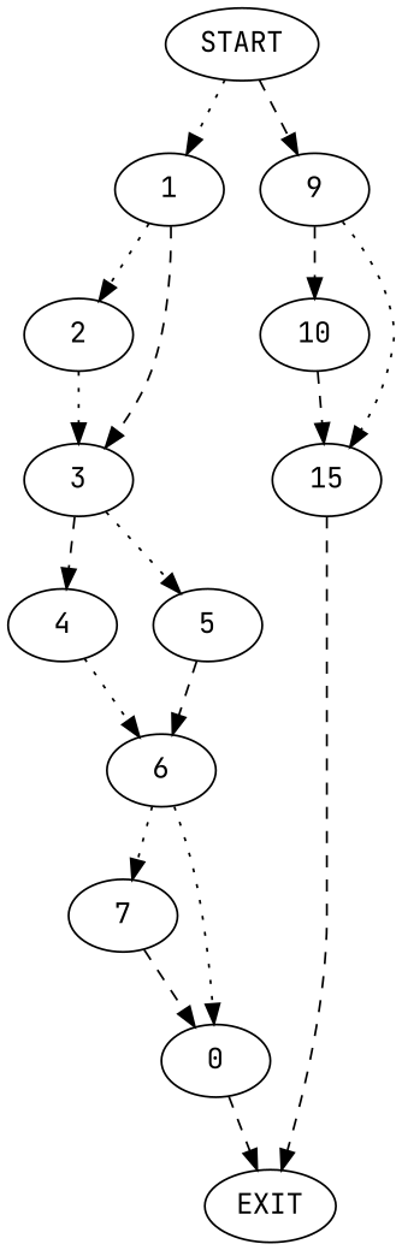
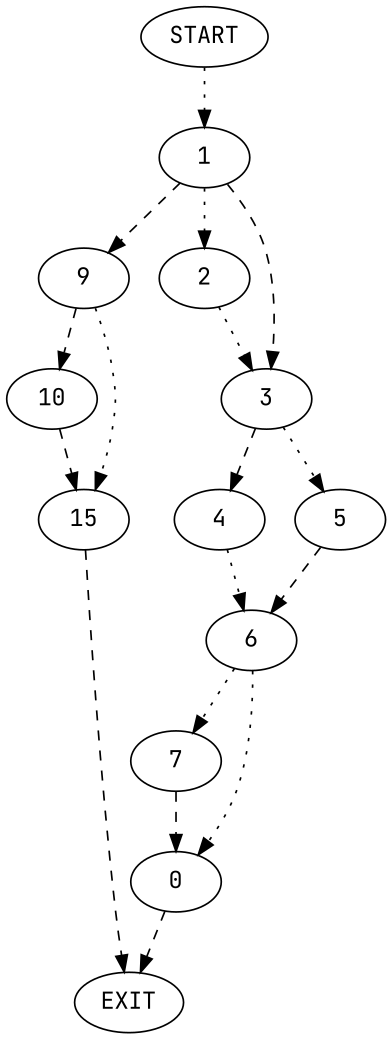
  digraph {
    fontname="JetBrains Mono"
    node [fontname="JetBrains Mono"]
    edge [fontname="JetBrains Mono" style=dashed]
    n1 [label=START]
    1
    9
    2
    3
    10
    n7 [label=15]
    n8 [label=EXIT]
    4
    5
    6
    7
    n13 [label=0]
    n1 -> 1 [style=dotted]
-   n1 -> 9
+   1 -> 9
    1 -> 2 [style=dotted]
    1 -> 3
    9 -> 10
    9 -> n7 [style=dotted]
    2 -> 3 [style=dotted]
    3 -> 4
    3 -> 5 [style=dotted]
    10 -> n7
    n7 -> n8
    4 -> 6 [style=dotted]
    5 -> 6
    6 -> 7 [style=dotted]
    6 -> n13 [style=dotted]
    7 -> n13
    n13 -> n8
  }
